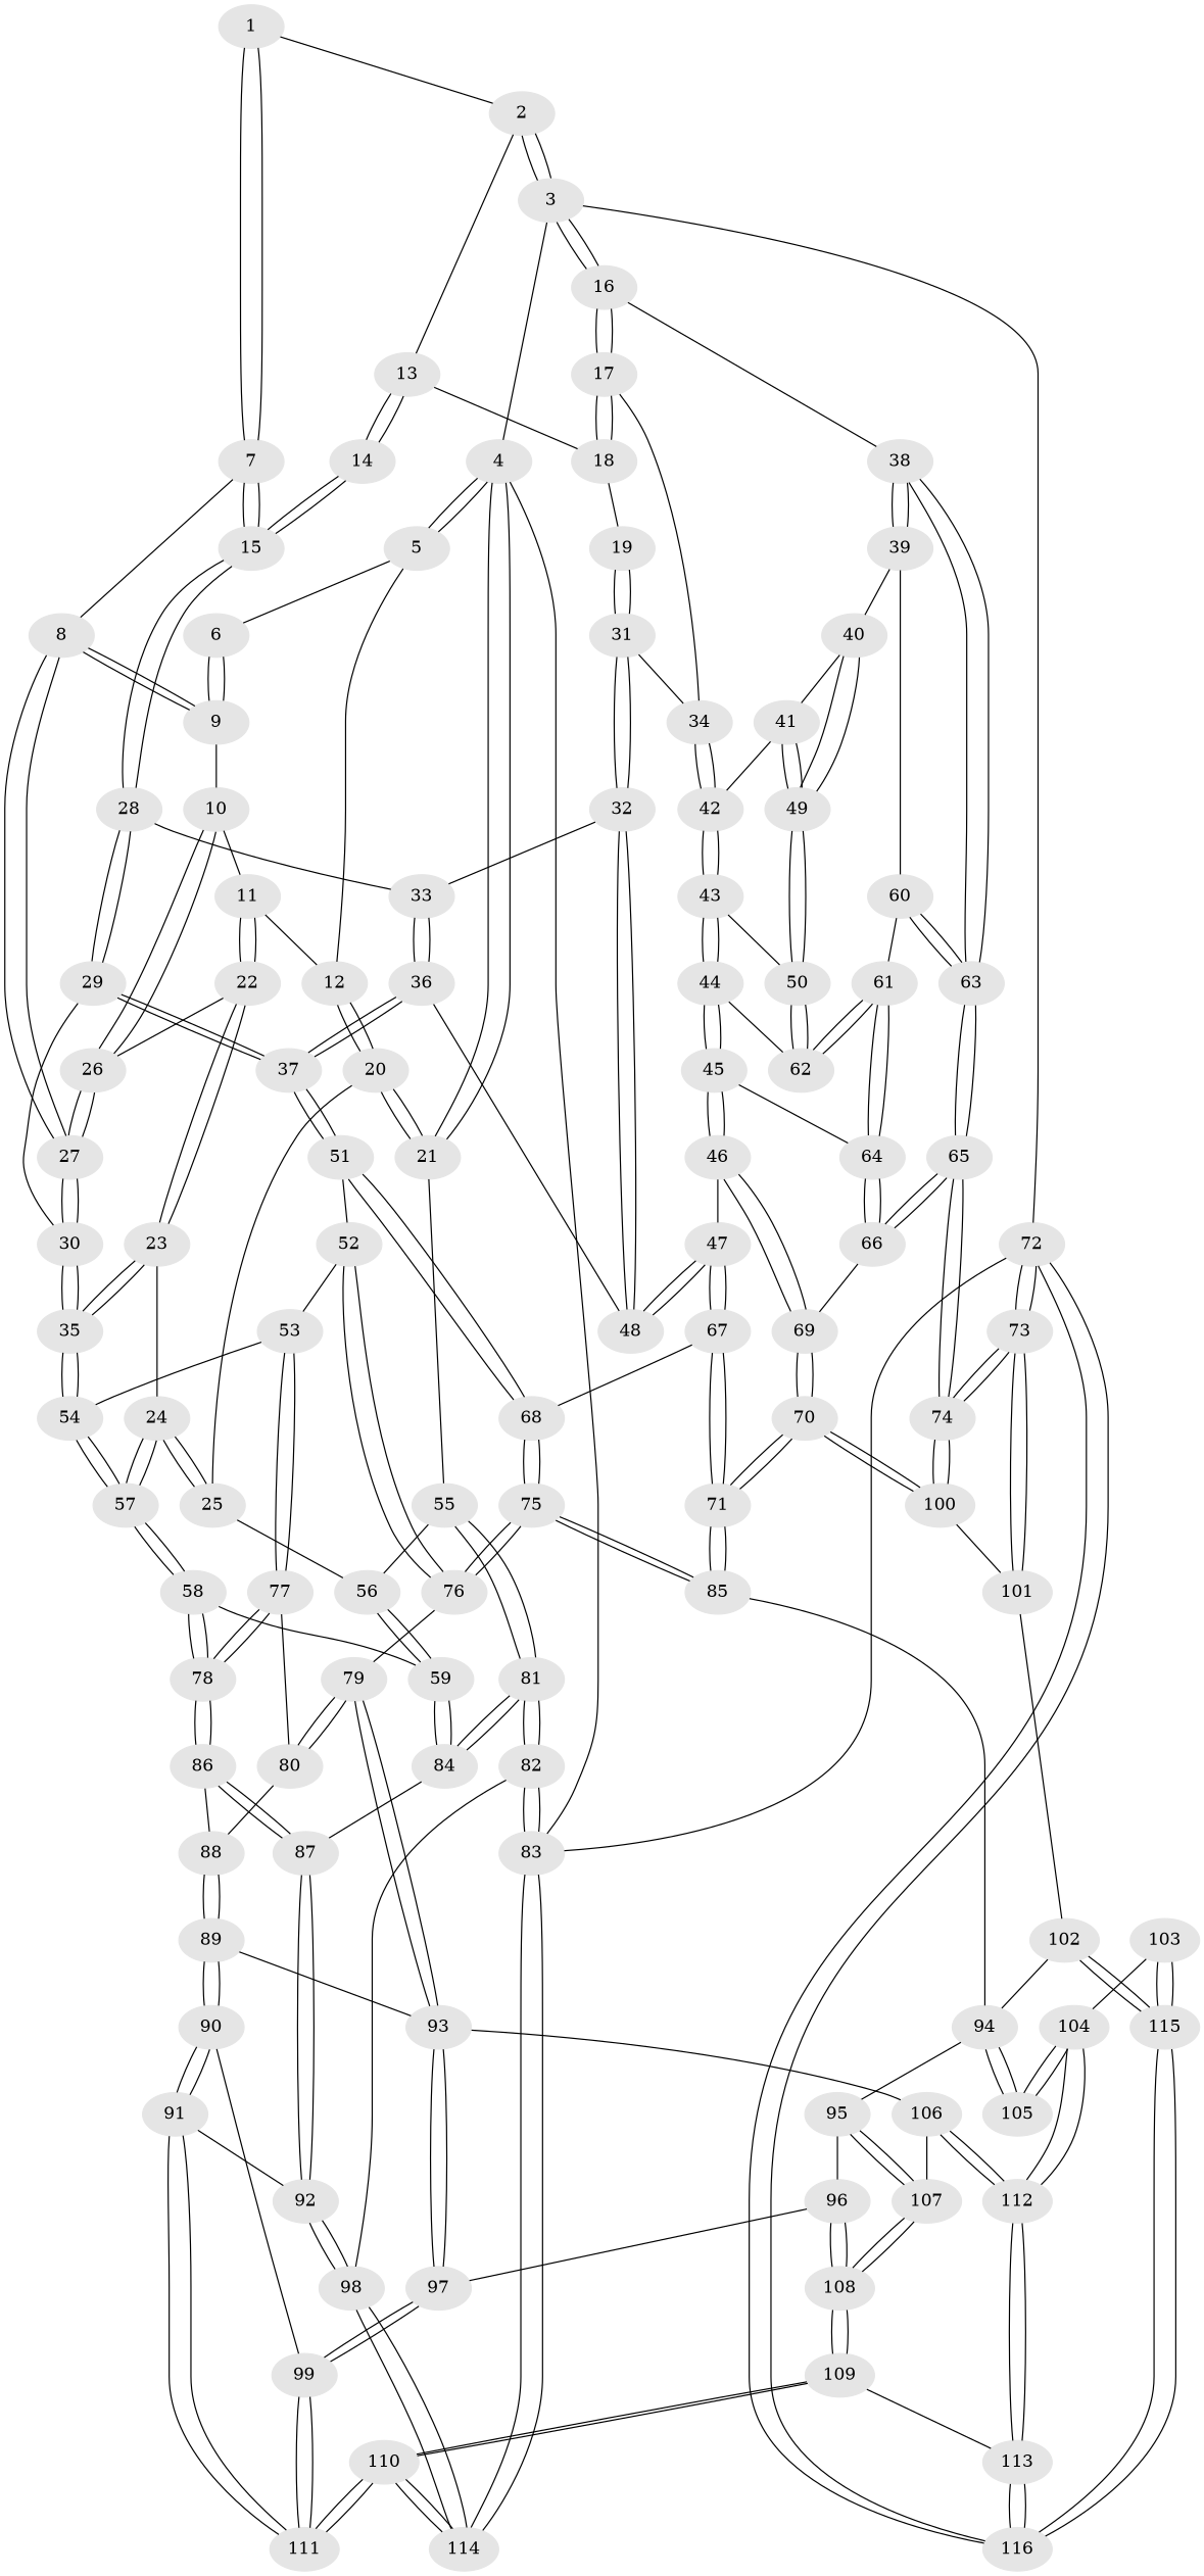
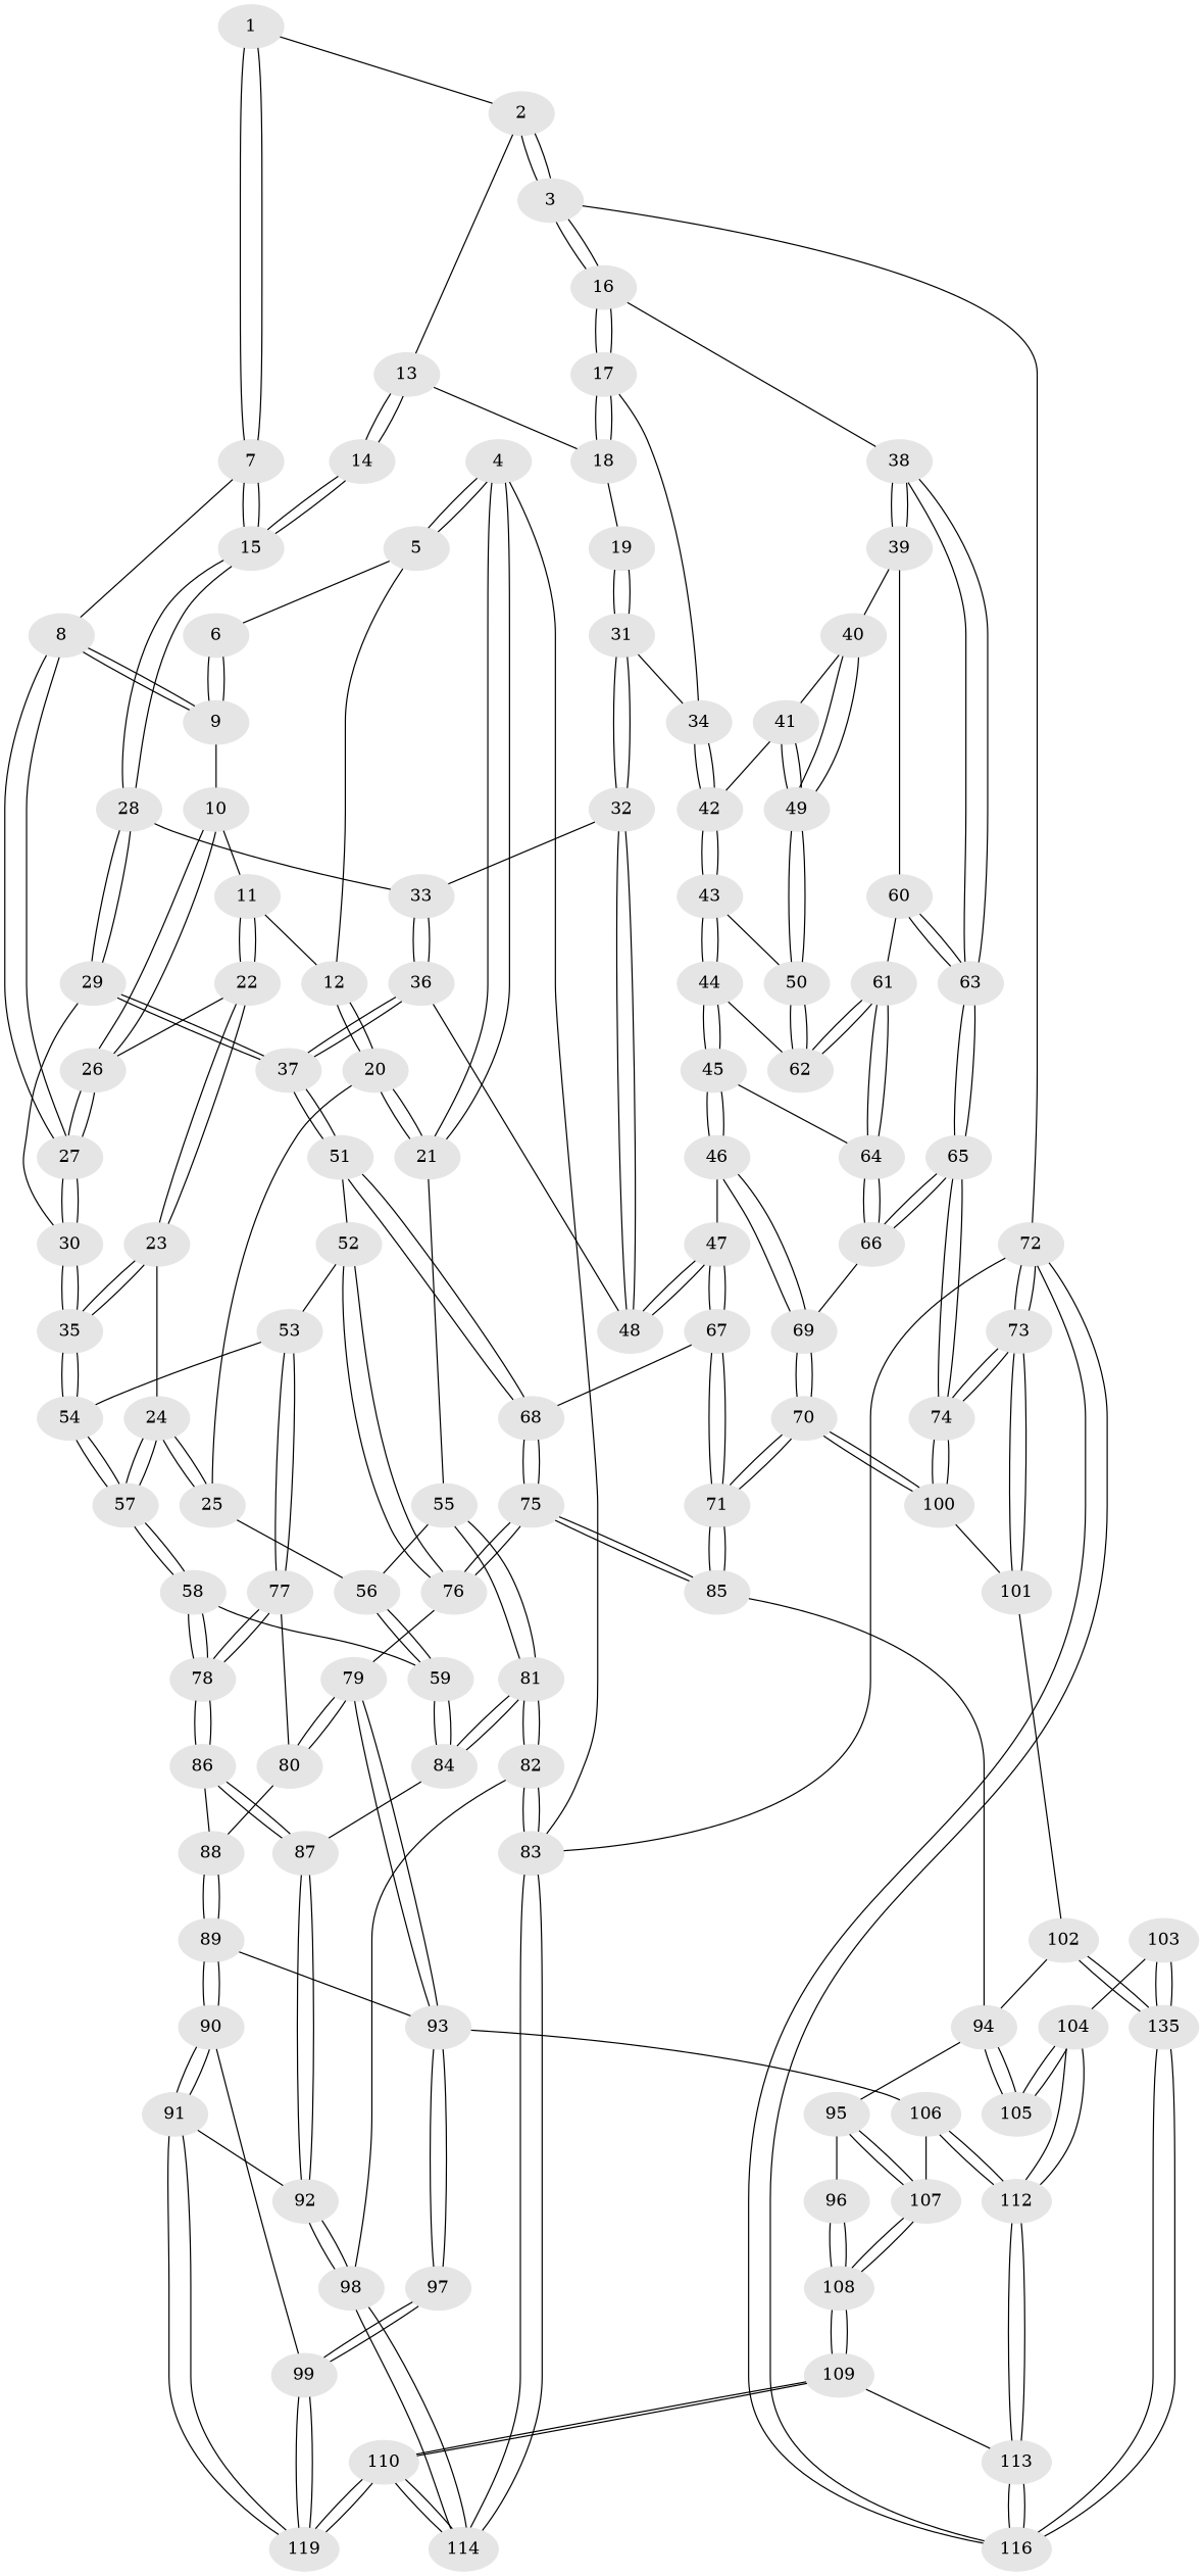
  graph {
    node [color=gray90 style=filled]
    1
    2
    7
    3
    13
    8
    15
    4
    16
    72
    14
    18
    5
    21
    83
    17
    38
    73
    116
    6
    12
    55
    114
    9
    20
    10
    27
    28
    30
    11
    26
    22
    23
    25
    19
    31
    29
    33
    34
    39
    63
    42
    32
    56
    81
    24
    35
    57
    54
    58
    59
    37
    36
    51
    48
    43
    52
    68
    40
    60
    65
    41
    49
    61
    50
    44
    45
    62
    46
    64
    47
    69
    66
    67
    70
    71
    53
    76
    75
    77
    79
    78
    80
    84
    82
    86
    87
    74
    100
    85
    101
    94
    102
    93
    88
    97
    106
    89
    98
    92
    95
    105
    90
    91
    99
-   111
+   111 [label=119]
    96
    107
    108
    109
-   115
+   115 [label=135]
    103
    104
    112
    113
    110
    1 -- 2
    1 -- 7
    1 -- 7
    2 -- 3
    2 -- 3
    2 -- 13
    7 -- 8
    7 -- 15
    7 -- 15
-   3 -- 4
    3 -- 16
    3 -- 16
    3 -- 72
    13 -- 14
    13 -- 14
    13 -- 18
    8 -- 9
    8 -- 9
    8 -- 27
    8 -- 27
    15 -- 28
    15 -- 28
    4 -- 5
    4 -- 5
    4 -- 21
    4 -- 21
    4 -- 83
    16 -- 17
    16 -- 17
    16 -- 38
    72 -- 83
    72 -- 73
    72 -- 73
    72 -- 116
    72 -- 116
    14 -- 15
    14 -- 15
    18 -- 19
    5 -- 6
    5 -- 12
    21 -- 55
    83 -- 114
    83 -- 114
    17 -- 18
    17 -- 18
    17 -- 34
    38 -- 39
    38 -- 39
    38 -- 63
    38 -- 63
    73 -- 74
    73 -- 74
    73 -- 101
    73 -- 101
    6 -- 9
    6 -- 9
    12 -- 20
    12 -- 20
    55 -- 56
    55 -- 81
    55 -- 81
    9 -- 10
    20 -- 21
    20 -- 21
    20 -- 25
    10 -- 11
    10 -- 26
    10 -- 26
    27 -- 30
    27 -- 30
    28 -- 29
    28 -- 29
    28 -- 33
    30 -- 35
    30 -- 35
    11 -- 12
    11 -- 22
    11 -- 22
    26 -- 27
    26 -- 27
    22 -- 26
    22 -- 23
    22 -- 23
    23 -- 24
    23 -- 35
    23 -- 35
    25 -- 56
    19 -- 31
    19 -- 31
    31 -- 34
    31 -- 32
    31 -- 32
    29 -- 30
    29 -- 37
    29 -- 37
    33 -- 36
    33 -- 36
    34 -- 42
    34 -- 42
    39 -- 40
    39 -- 60
    63 -- 65
    63 -- 65
    42 -- 43
    42 -- 43
    32 -- 33
    32 -- 48
    32 -- 48
    56 -- 59
    56 -- 59
    81 -- 84
    81 -- 84
    81 -- 82
    81 -- 82
    24 -- 25
    24 -- 25
    24 -- 57
    24 -- 57
    35 -- 54
    35 -- 54
    57 -- 58
    57 -- 58
    54 -- 57
    54 -- 57
    58 -- 59
    58 -- 78
    58 -- 78
    59 -- 84
    59 -- 84
    37 -- 51
    37 -- 51
    36 -- 37
    36 -- 37
    36 -- 48
    51 -- 52
    51 -- 68
    51 -- 68
    43 -- 50
    43 -- 44
    43 -- 44
    52 -- 53
    52 -- 76
    52 -- 76
    68 -- 75
    68 -- 75
    40 -- 41
    40 -- 49
    40 -- 49
    60 -- 63
    60 -- 63
    60 -- 61
    65 -- 66
    65 -- 66
    65 -- 74
    65 -- 74
    41 -- 42
    41 -- 49
    41 -- 49
    49 -- 50
    49 -- 50
    61 -- 62
    61 -- 62
    61 -- 64
    61 -- 64
    50 -- 62
    50 -- 62
    44 -- 45
    44 -- 45
    44 -- 62
    45 -- 46
    45 -- 46
    45 -- 64
    46 -- 47
    46 -- 69
    46 -- 69
    64 -- 66
    64 -- 66
    47 -- 48
    47 -- 48
    47 -- 67
    47 -- 67
    69 -- 70
    69 -- 70
    66 -- 69
    67 -- 68
    67 -- 71
    67 -- 71
    70 -- 71
    70 -- 71
    70 -- 100
    70 -- 100
    71 -- 85
    71 -- 85
    53 -- 54
    53 -- 77
    53 -- 77
    76 -- 79
    75 -- 76
    75 -- 76
    75 -- 85
    75 -- 85
    77 -- 78
    77 -- 78
    77 -- 80
    79 -- 80
    79 -- 80
    79 -- 93
    79 -- 93
    78 -- 86
    78 -- 86
    80 -- 88
    84 -- 87
    82 -- 83
    82 -- 83
    82 -- 98
    86 -- 87
    86 -- 87
    86 -- 88
    87 -- 92
    87 -- 92
    74 -- 100
    74 -- 100
    100 -- 101
    85 -- 94
    101 -- 102
    94 -- 95
    94 -- 105
    94 -- 105
    102 -- 94
    102 -- 115
    102 -- 115
    93 -- 97
    93 -- 97
    93 -- 106
    88 -- 89
    88 -- 89
    97 -- 99
    97 -- 99
    106 -- 107
    106 -- 112
    106 -- 112
    89 -- 93
    89 -- 90
    89 -- 90
    98 -- 114
    98 -- 114
    92 -- 98
    92 -- 98
    95 -- 96
    95 -- 107
    95 -- 107
    90 -- 91
    90 -- 91
    90 -- 99
    91 -- 92
    91 -- 111
    91 -- 111
    99 -- 111
    99 -- 111
-   96 -- 97
    96 -- 108
    96 -- 108
    107 -- 108
    107 -- 108
    108 -- 109
    108 -- 109
    109 -- 113
    109 -- 110
    109 -- 110
    115 -- 116
    115 -- 116
    103 -- 115
    103 -- 115
    103 -- 104
    104 -- 105
    104 -- 105
    104 -- 112
    104 -- 112
    112 -- 113
    112 -- 113
    113 -- 116
    113 -- 116
    110 -- 114
    110 -- 114
    110 -- 111
    110 -- 111
  }
